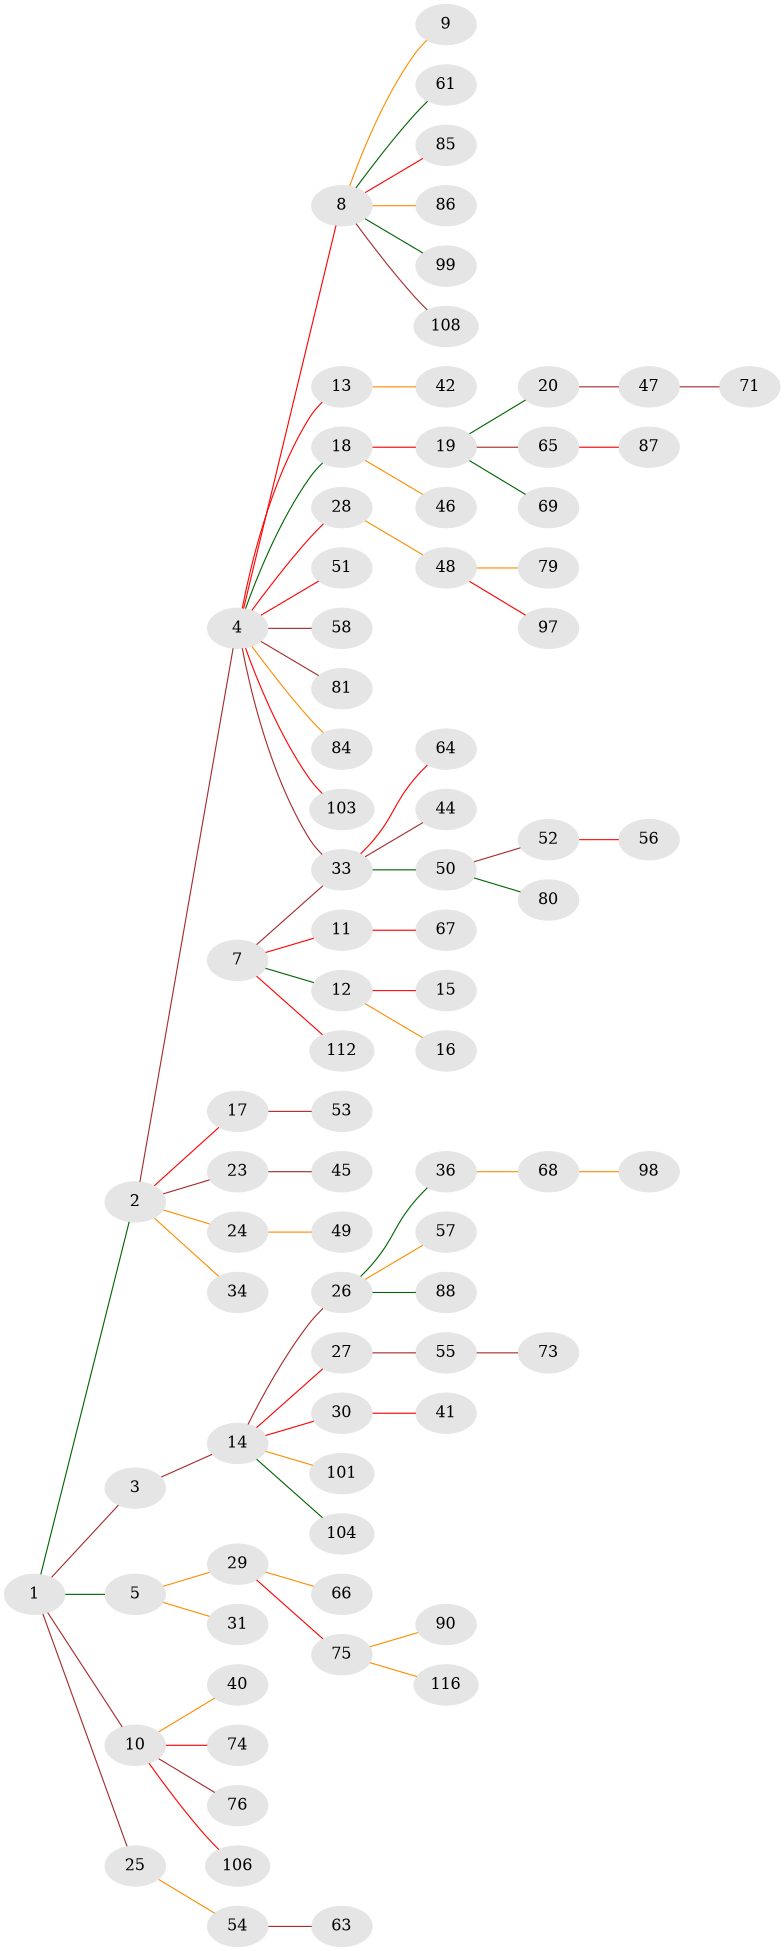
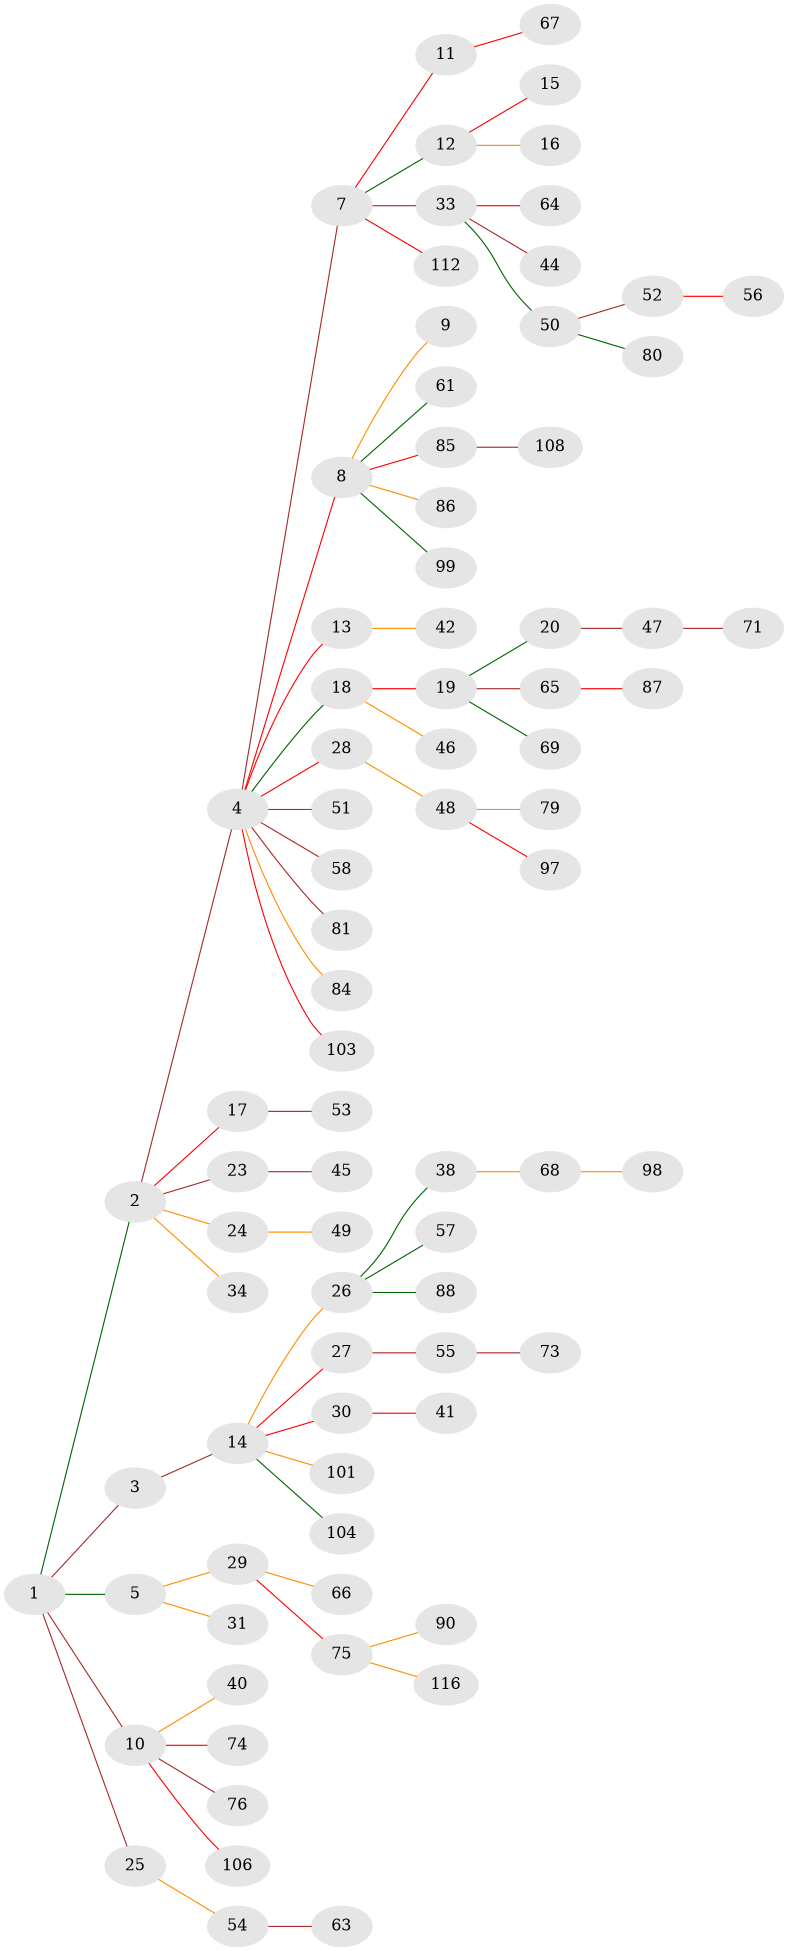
  graph {
    rankdir=LR
    node [color=gray90 style=filled]
    edge [color=brown]
    1
    2
    3
    5
    10
    25
    4 [super="+6"]
    17 [super="+77"]
    23 [super="+37+109+35"]
    24 [super="+62"]
    34
    14 [super="+21+110"]
    29 [super="+100"]
    31
    40 [super="+92"]
    74
    76
    106
    54 [super="+89"]
    7
    8
    13
    18 [super="+95"]
    28 [super="+60"]
    51
    58
    81
    84
    103 [super="+115"]
    53
    45
    49
    26
    27 [super="+32+39+94+43"]
    30 [super="+82"]
    101
    104
    11
    12
    33
    112
    9
    61
    85
    86
    99 [super="+114"]
    108
    42
    19 [super="+36+78"]
    46
    48
    66
    75
    67
    15 [super="+105"]
    16 [super="+70"]
    64
    44 [super="+91+96"]
    50
-   38 [super="+107" label=36]
+   38 [super="+107"]
    57
    88
    55
    41
    20
    65
    69
    47
    87
    71
    63
    68
    73
    79
    97
    90
    116
    52
    80
    98
    56
    1 -- 2 [color=darkgreen]
    1 -- 3
    1 -- 5 [color=darkgreen]
    1 -- 10
    1 -- 25
    2 -- 4
    2 -- 17 [color=red]
    2 -- 23
    2 -- 24 [color=darkorange]
    2 -- 34 [color=darkorange]
    3 -- 14
    5 -- 29 [color=darkorange]
    5 -- 31 [color=darkorange]
    10 -- 40 [color=darkorange]
    10 -- 74 [color=red]
    10 -- 76
    10 -- 106 [color=red]
    25 -- 54 [color=darkorange]
-   4 -- 33
+   4 -- 7
    4 -- 8 [color=red]
    4 -- 13 [color=red]
    4 -- 18 [color=darkgreen]
    4 -- 28 [color=red]
    4 -- 51 [color=red]
    4 -- 58
    4 -- 81
    4 -- 84 [color=darkorange]
    4 -- 103 [color=red]
    17 -- 53
    23 -- 45
    24 -- 49 [color=darkorange]
-   14 -- 26
+   14 -- 26 [color=darkorange]
    14 -- 27 [color=red]
    14 -- 30 [color=red]
    14 -- 101 [color=darkorange]
    14 -- 104 [color=darkgreen]
    29 -- 66 [color=darkorange]
    29 -- 75 [color=red]
    54 -- 63
    7 -- 11 [color=red]
    7 -- 12 [color=darkgreen]
    7 -- 33
    7 -- 112 [color=red]
    8 -- 9 [color=darkorange]
    8 -- 61 [color=darkgreen]
    8 -- 85 [color=red]
    8 -- 86 [color=darkorange]
    8 -- 99 [color=darkgreen]
-   8 -- 108
+   85 -- 108
    13 -- 42 [color=darkorange]
    18 -- 19 [color=red]
    18 -- 46 [color=darkorange]
    28 -- 48 [color=darkorange]
    26 -- 38 [color=darkgreen]
-   26 -- 57 [color=darkorange]
+   26 -- 57 [color=darkgreen]
    26 -- 88 [color=darkgreen]
    27 -- 55
    30 -- 41 [color=red]
    11 -- 67 [color=red]
    12 -- 15 [color=red]
    12 -- 16 [color=darkorange]
    33 -- 64 [color=red]
    33 -- 44
    33 -- 50 [color=darkgreen]
    19 -- 20 [color=darkgreen]
    19 -- 65
    19 -- 69 [color=darkgreen]
    48 -- 79 [color=darkorange]
    48 -- 97 [color=red]
    75 -- 90 [color=darkorange]
    75 -- 116 [color=darkorange]
    50 -- 52
    50 -- 80 [color=darkgreen]
    38 -- 68 [color=darkorange]
    55 -- 73
    20 -- 47
    65 -- 87 [color=red]
    47 -- 71
    68 -- 98 [color=darkorange]
    52 -- 56 [color=red]
  }
